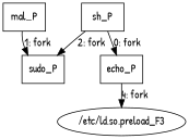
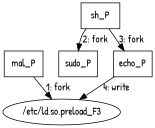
  digraph {
    engine=neato
    fixedsize=false
    fontname="Patrick Hand"
    fontsize=10
    nodesep=0.3
    rankdir=TB
    ranksep=0
    splines=true
    node [fontname="Patrick Hand" node_type=Process shape=box]
    edge [fontname="Patrick Hand"]
    mal_P
    sudo_P
    sh_P
    echo_P
    "/etc/ld.so.preload_F3" [node_type=File shape=ellipse]
-   mal_P -> sudo_P [label="1: fork"]
+   mal_P -> "/etc/ld.so.preload_F3" [label="1: fork"]
    sh_P -> sudo_P [label="2: fork"]
-   sh_P -> echo_P [label="0: fork"]
-   echo_P -> "/etc/ld.so.preload_F3" [label="4: fork"]
+   sh_P -> echo_P [label="3: fork"]
+   echo_P -> "/etc/ld.so.preload_F3" [label="4: write"]
  }
